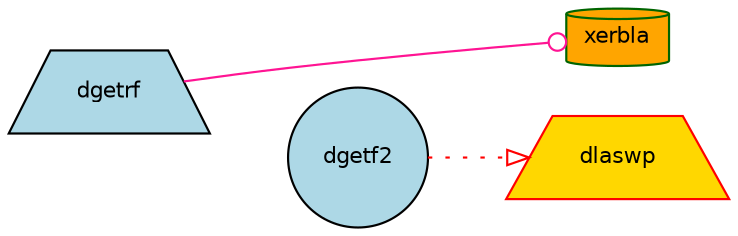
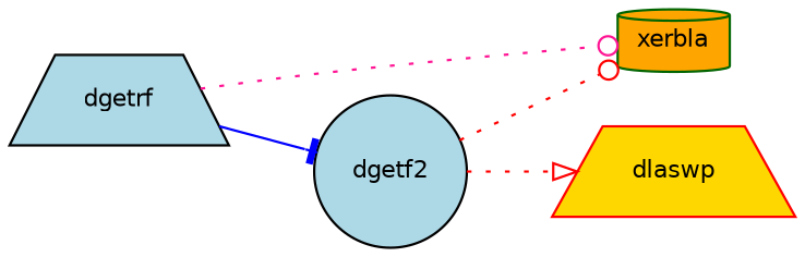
  digraph {
    rankdir=LR
    node [color=black fillcolor=lightblue fontname=Helvetica fontsize=10 shape=trapezium style=filled]
    edge [arrowhead=odot color=red fontname=Helvetica fontsize=10 labelfontname=Helvetica labelfontsize=10 style=solid]
    n1 [fontcolor=black height=0.2 label=dgetrf width=0.4]
    n2 [height=0.2 label=dgetf2 shape=circle width=0.4]
    n3 [color=darkgreen fillcolor=orange height=0.2 label=xerbla shape=cylinder width=0.4]
    n4 [color=red fillcolor=gold height=0.2 label=dlaswp width=0.4]
-   n1 -> n3 [color=deeppink]
+   n1 -> n2 [arrowhead=tee color=blue]
+   n1 -> n3 [color=deeppink style=dotted]
+   n2 -> n3 [style=dotted]
    n2 -> n4 [arrowhead=onormal style=dotted]
  }
